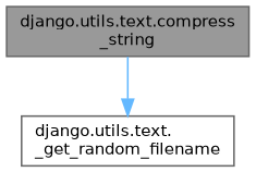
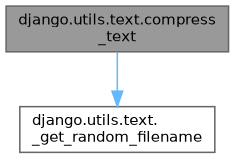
  digraph {
    rankdir=TB
    node [fontname=Helvetica fontsize=10 shape=box style=filled]
-   n1 [color=gray40 fillcolor=grey60 fontcolor=black height=0.2 label="django.utils.text.compress\l_string" width=0.4]
+   n1 [color=gray40 fillcolor=grey60 fontcolor=black height=0.2 label="django.utils.text.compress\l_text" width=0.4]
    n2 [color=grey40 fillcolor=white height=0.2 label="django.utils.text.\l_get_random_filename" width=0.4]
    n1 -> n2 [color=steelblue1 fontname=Helvetica fontsize=10 labelfontname=Helvetica labelfontsize=10 style=solid arrowhead=normal]
  }
